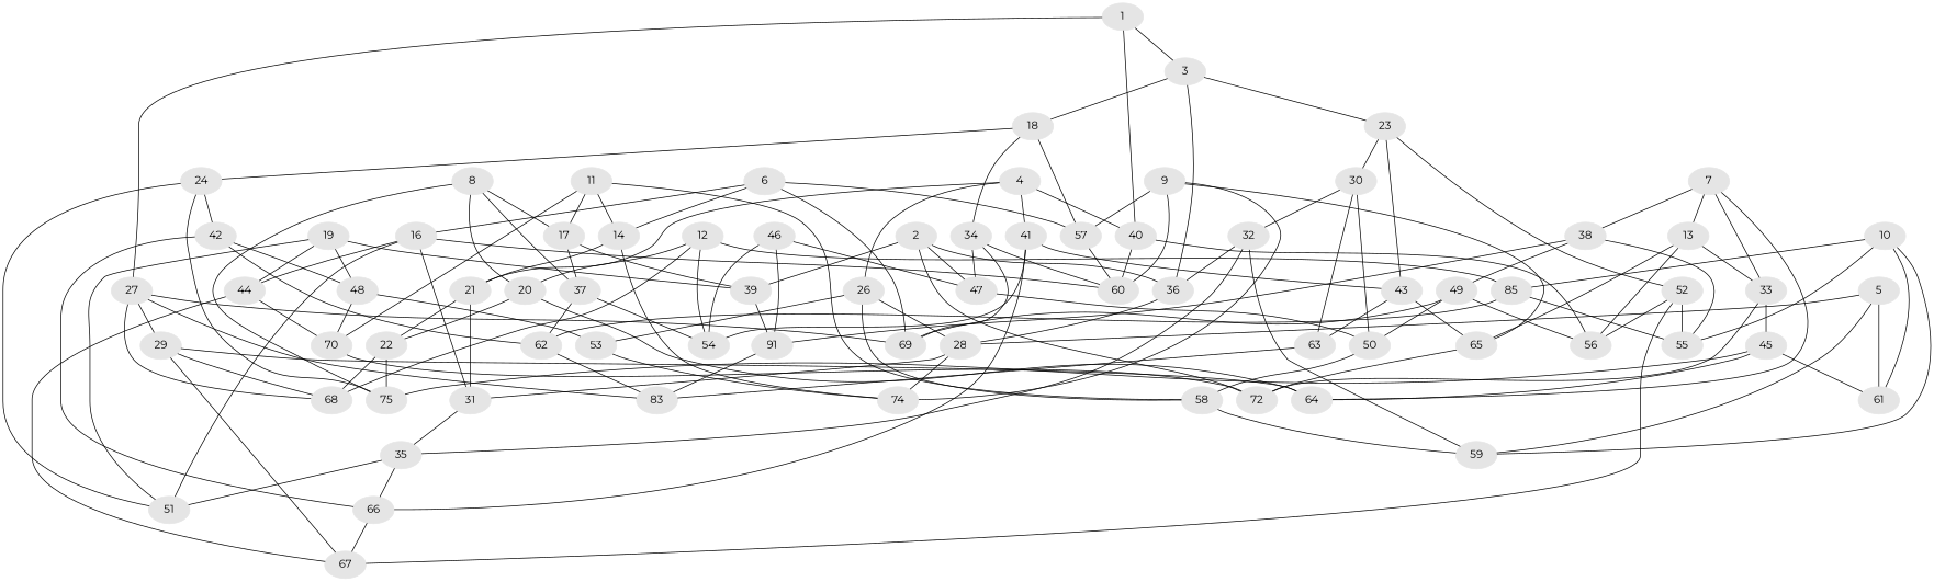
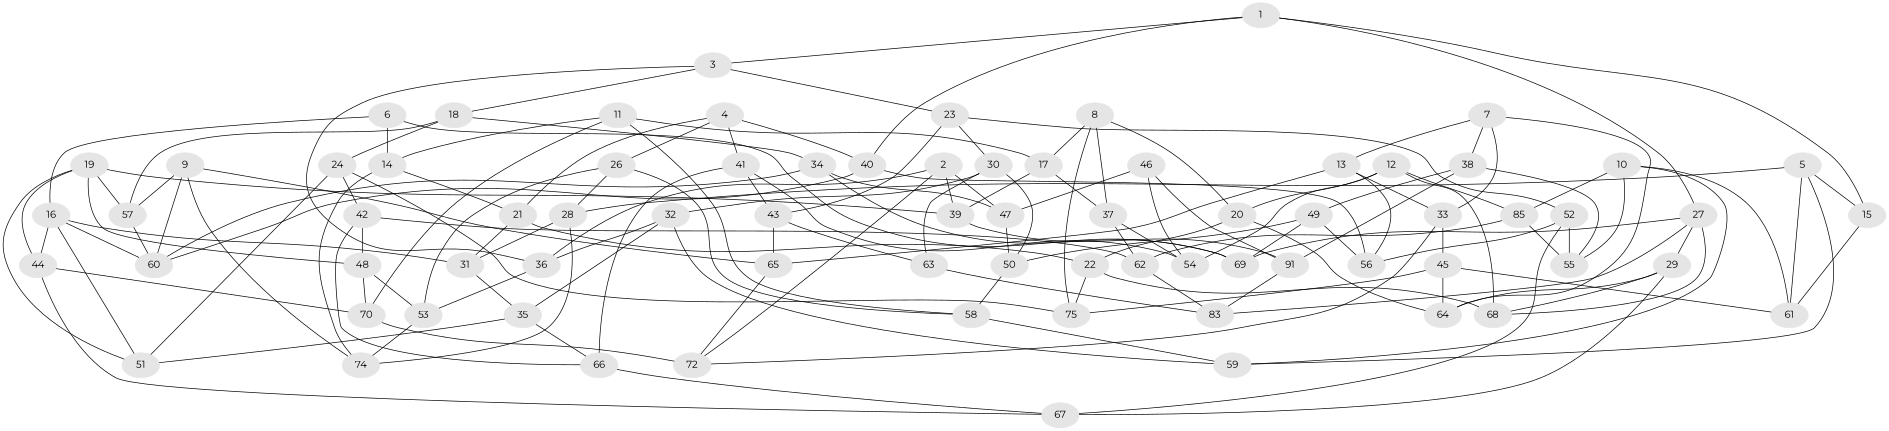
  graph {
    fontname=Montserrat
    node [color=gray90 fontname=Montserrat style=filled]
    edge [fontname=Montserrat]
    1
    3
+   15
    27
    40
    36
    18
    23
    61
    69
    68
    29
    n13 [label=83]
    60
    56
    2
    39
    47
    72
    53
    n21 [label=91]
    50
    57
    24
    34
    30
    43
    52
    4
    21
    26
    41
    31
    22
    28
    58
    54
    66
    5
    59
    74
    6
    14
    16
    44
    51
    7
    13
    33
    38
    64
    65
    45
    55
    49
    8
    17
    20
    37
    75
    62
    9
    10
    n64 [label=85]
    11
    70
    12
    35
    67
    42
    19
    48
    32
    63
    46
    1 -- 3
+   1 -- 15
    1 -- 27
    1 -- 40
    3 -- 36
    3 -- 18
    3 -- 23
+   15 -- 61
    27 -- 69
    27 -- 68
    27 -- 29
    27 -- n13
    40 -- 60
    40 -- 56
-   36 -- 28
+   36 -- 53
    18 -- 57
    18 -- 24
    18 -- 34
    23 -- 30
    23 -- 43
    23 -- 52
    29 -- 68
    29 -- 64
    29 -- 67
    2 -- 36
    2 -- 39
    2 -- 47
    2 -- 72
    39 -- n21
    47 -- 50
    53 -- 74
    n21 -- n13
    50 -- 58
    57 -- 60
    24 -- 51
    24 -- 75
    24 -- 42
    34 -- 69
    34 -- 60
    34 -- 47
    30 -- 50
    30 -- 32
    30 -- 63
    43 -- 65
    43 -- 63
    52 -- 56
    52 -- 55
    52 -- 67
    4 -- 40
    4 -- 21
    4 -- 26
    4 -- 41
    21 -- 31
    21 -- 22
    26 -- 53
    26 -- 28
    26 -- 58
    41 -- 43
    41 -- 54
    41 -- 66
    31 -- 35
    22 -- 68
    22 -- 75
    28 -- 31
    28 -- 74
    58 -- 59
    66 -- 67
+   5 -- 15
    5 -- 61
    5 -- 28
    5 -- 59
    6 -- 69
-   6 -- 57
+   19 -- 57
    6 -- 14
    6 -- 16
    14 -- 21
    14 -- 74
    16 -- 60
    16 -- 31
    16 -- 44
    16 -- 51
    44 -- 70
    44 -- 67
    7 -- 13
    7 -- 33
    7 -- 38
    7 -- 64
    13 -- 56
    13 -- 33
    13 -- 65
    33 -- 72
    33 -- 45
    38 -- n21
    38 -- 55
    38 -- 49
    65 -- 72
    45 -- 61
    45 -- 64
    45 -- 75
    49 -- 69
    49 -- 56
    49 -- 50
    8 -- 17
    8 -- 20
    8 -- 37
    8 -- 75
    17 -- 39
    17 -- 37
    20 -- 22
    20 -- 64
    37 -- 54
    37 -- 62
    62 -- n13
    9 -- 60
    9 -- 57
    9 -- 74
    9 -- 65
    10 -- 61
    10 -- 59
    10 -- 55
    10 -- n64
    n64 -- 55
    n64 -- 62
    11 -- 58
    11 -- 14
    11 -- 17
    11 -- 70
    70 -- 72
    12 -- 68
    12 -- 54
    12 -- 20
    12 -- n64
    35 -- 66
    35 -- 51
    42 -- 66
    42 -- 62
    42 -- 48
    19 -- 39
    19 -- 44
    19 -- 51
    19 -- 48
    48 -- 53
    48 -- 70
    32 -- 36
    32 -- 59
    32 -- 35
    63 -- n13
    46 -- 47
    46 -- n21
    46 -- 54
  }
